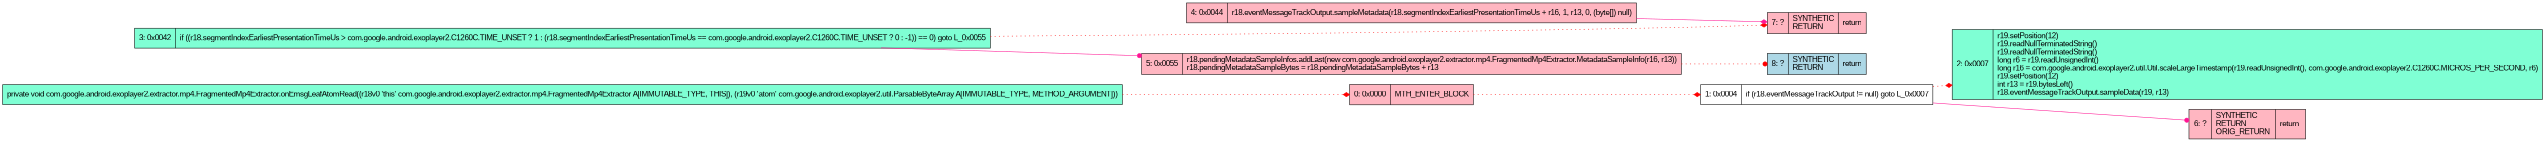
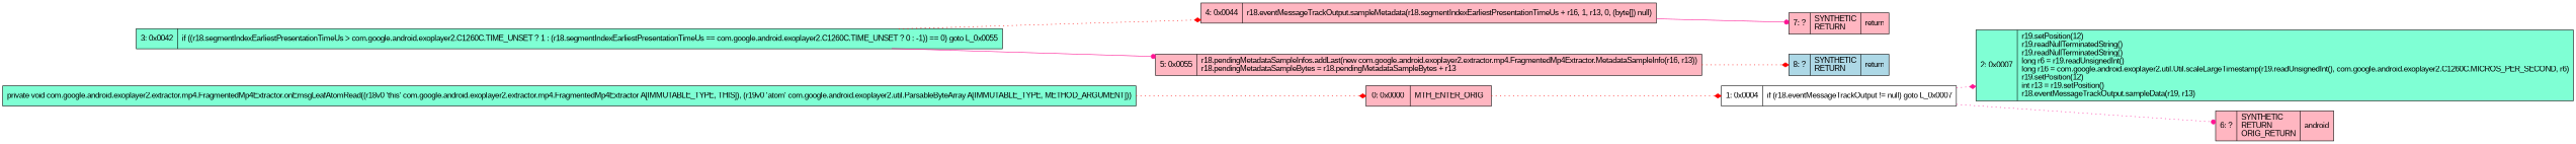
  digraph {
    fontname="Liberation Sans"
    rankdir=LR
    node [fillcolor=lightpink fontname="Liberation Sans" shape=record style=filled]
    edge [arrowhead=diamond color=red fontname="Liberation Sans" style=dotted]
-   n1 [label="{0\:\ 0x0000|MTH_ENTER_BLOCK\l}"]
+   n1 [label="{0\:\ 0x0000|MTH_ENTER_ORIG\l}"]
    n2 [fillcolor=white label="{1\:\ 0x0004|if (r18.eventMessageTrackOutput != null) goto L_0x0007\l}"]
-   n3 [fillcolor=aquamarine label="{2\:\ 0x0007|r19.setPosition(12)\lr19.readNullTerminatedString()\lr19.readNullTerminatedString()\llong r6 = r19.readUnsignedInt()\llong r16 = com.google.android.exoplayer2.util.Util.scaleLargeTimestamp(r19.readUnsignedInt(), com.google.android.exoplayer2.C1260C.MICROS_PER_SECOND, r6)\lr19.setPosition(12)\lint r13 = r19.bytesLeft()\lr18.eventMessageTrackOutput.sampleData(r19, r13)\l}"]
-   n4 [label="{6\:\ ?|SYNTHETIC\lRETURN\lORIG_RETURN\l|return\l}"]
+   n3 [fillcolor=aquamarine label="{2\:\ 0x0007|r19.setPosition(12)\lr19.readNullTerminatedString()\lr19.readNullTerminatedString()\llong r6 = r19.readUnsignedInt()\llong r16 = com.google.android.exoplayer2.util.Util.scaleLargeTimestamp(r19.readUnsignedInt(), com.google.android.exoplayer2.C1260C.MICROS_PER_SECOND, r6)\lr19.setPosition(12)\lint r13 = r19.setPosition()\lr18.eventMessageTrackOutput.sampleData(r19, r13)\l}"]
+   n4 [label="{6\:\ ?|SYNTHETIC\lRETURN\lORIG_RETURN\l|android\l}"]
    n5 [fillcolor=aquamarine label="{3\:\ 0x0042|if ((r18.segmentIndexEarliestPresentationTimeUs \> com.google.android.exoplayer2.C1260C.TIME_UNSET ? 1 : (r18.segmentIndexEarliestPresentationTimeUs == com.google.android.exoplayer2.C1260C.TIME_UNSET ? 0 : \-1)) == 0) goto L_0x0055\l}"]
    n6 [label="{4\:\ 0x0044|r18.eventMessageTrackOutput.sampleMetadata(r18.segmentIndexEarliestPresentationTimeUs + r16, 1, r13, 0, (byte[]) null)\l}"]
    n7 [label="{5\:\ 0x0055|r18.pendingMetadataSampleInfos.addLast(new com.google.android.exoplayer2.extractor.mp4.FragmentedMp4Extractor.MetadataSampleInfo(r16, r13))\lr18.pendingMetadataSampleBytes = r18.pendingMetadataSampleBytes + r13\l}"]
    n8 [label="{7\:\ ?|SYNTHETIC\lRETURN\l|return\l}"]
    n9 [fillcolor=lightblue label="{8\:\ ?|SYNTHETIC\lRETURN\l|return\l}"]
    n10 [fillcolor=aquamarine label="{private void com.google.android.exoplayer2.extractor.mp4.FragmentedMp4Extractor.onEmsgLeafAtomRead((r18v0 'this' com.google.android.exoplayer2.extractor.mp4.FragmentedMp4Extractor A[IMMUTABLE_TYPE, THIS]), (r19v0 'atom' com.google.android.exoplayer2.util.ParsableByteArray A[IMMUTABLE_TYPE, METHOD_ARGUMENT])) }"]
    n1 -> n2
-   n2 -> n3
-   n2 -> n4 [arrowhead=dot color=deeppink style=solid]
-   n5 -> n8
+   n2 -> n3 [color=deeppink]
+   n2 -> n4 [arrowhead=dot color=deeppink]
+   n5 -> n6
    n5 -> n7 [arrowhead=dot color=deeppink style=solid]
-   n6 -> n8 [color=deeppink style=solid]
-   n7 -> n9 [arrowhead=dot]
+   n6 -> n8 [arrowhead=dot color=deeppink style=solid]
+   n7 -> n9
    n10 -> n1
  }
